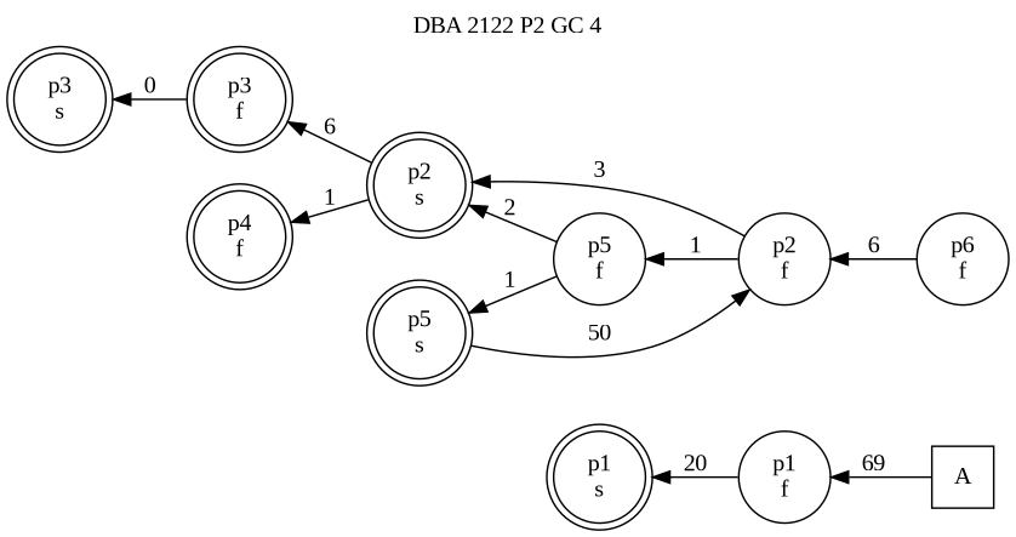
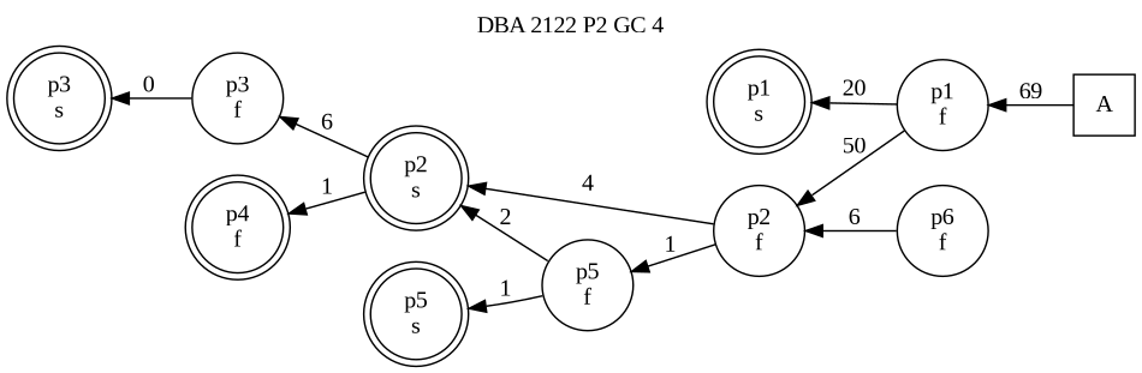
  digraph {
    fontname="Liberation Serif"
    label=" DBA 2122 P2 GC 4 "
    labelloc=tl
    rankdir=RL
    node [fontname="Liberation Serif" shape=circle]
    edge [fontname="Liberation Serif"]
    n1 [label=A shape=square]
    n2 [label="p1\nf"]
    n3 [label="p1\ns" shape=doublecircle]
    n4 [label="p2\nf"]
    n5 [label="p2\ns" shape=doublecircle]
    n6 [label="p5\nf"]
-   n7 [label="p3\nf" shape=doublecircle]
+   n7 [label="p3\nf"]
    n8 [label="p4\nf" shape=doublecircle]
    n9 [label="p5\ns" shape=doublecircle]
    n10 [label="p6\nf"]
    n11 [label="p3\ns" shape=doublecircle]
    n1 -> n2 [label=69]
    n2 -> n3 [label=20]
-   n9 -> n4 [label=50]
-   n4 -> n5 [label=3]
+   n2 -> n4 [label=50]
+   n4 -> n5 [label=4]
    n4 -> n6 [label=1]
    n5 -> n7 [label=6]
    n5 -> n8 [label=1]
    n6 -> n5 [label=2]
    n6 -> n9 [label=1]
    n7 -> n11 [label=0]
    n10 -> n4 [label=6]
  }
